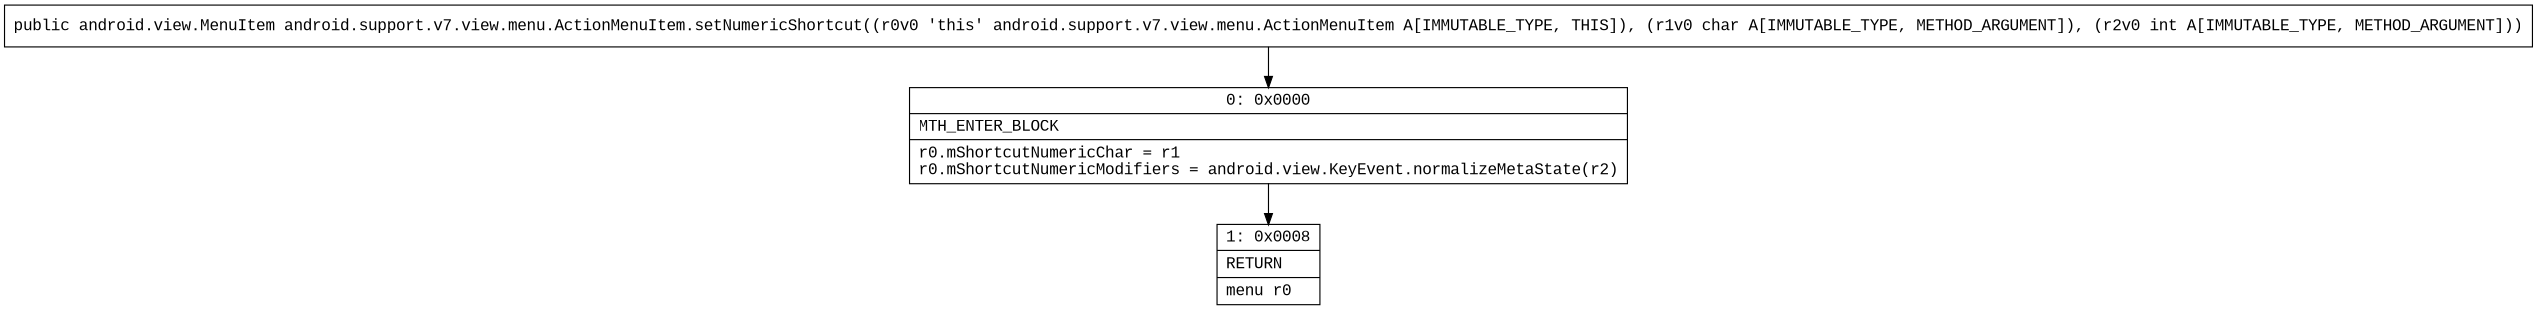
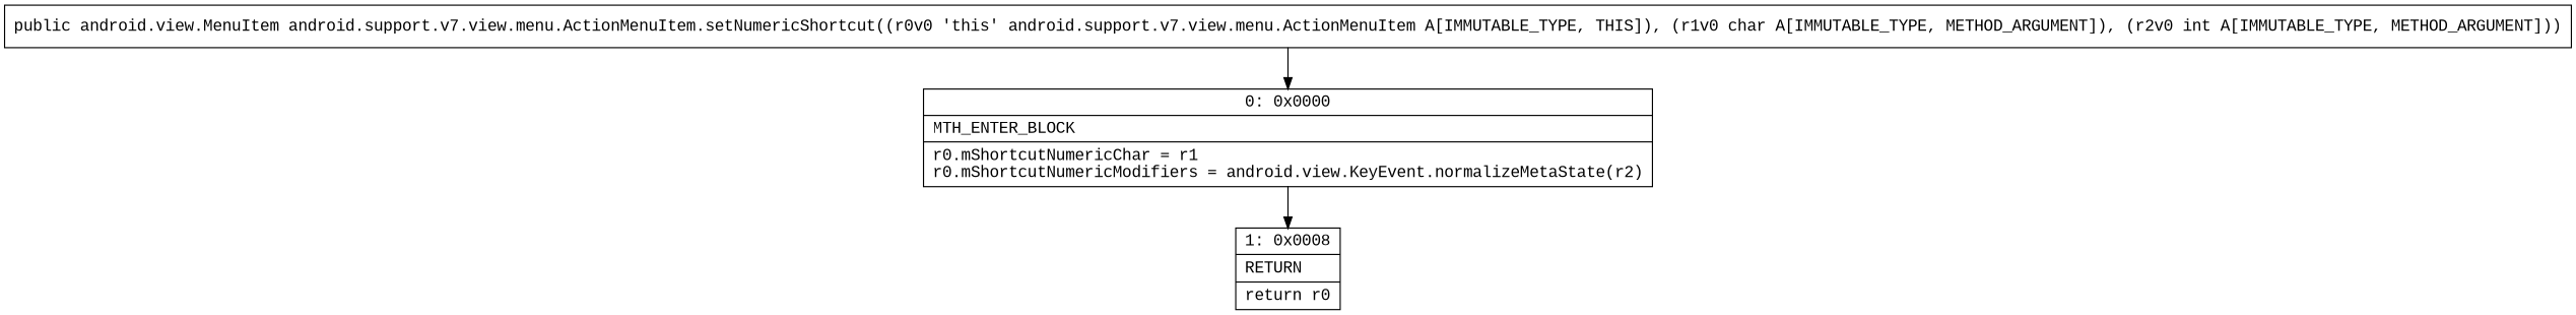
  digraph {
    fontname="Liberation Mono"
    node [shape=record fontname="Liberation Mono"]
    edge [fontname="Liberation Mono"]
    n1 [label="{0\:\ 0x0000|MTH_ENTER_BLOCK\l|r0.mShortcutNumericChar = r1\lr0.mShortcutNumericModifiers = android.view.KeyEvent.normalizeMetaState(r2)\l}"]
-   n2 [label="{1\:\ 0x0008|RETURN\l|menu r0\l}"]
+   n2 [label="{1\:\ 0x0008|RETURN\l|return r0\l}"]
    n3 [label="{public android.view.MenuItem android.support.v7.view.menu.ActionMenuItem.setNumericShortcut((r0v0 'this' android.support.v7.view.menu.ActionMenuItem A[IMMUTABLE_TYPE, THIS]), (r1v0 char A[IMMUTABLE_TYPE, METHOD_ARGUMENT]), (r2v0 int A[IMMUTABLE_TYPE, METHOD_ARGUMENT])) }"]
    n1 -> n2
    n3 -> n1
  }
